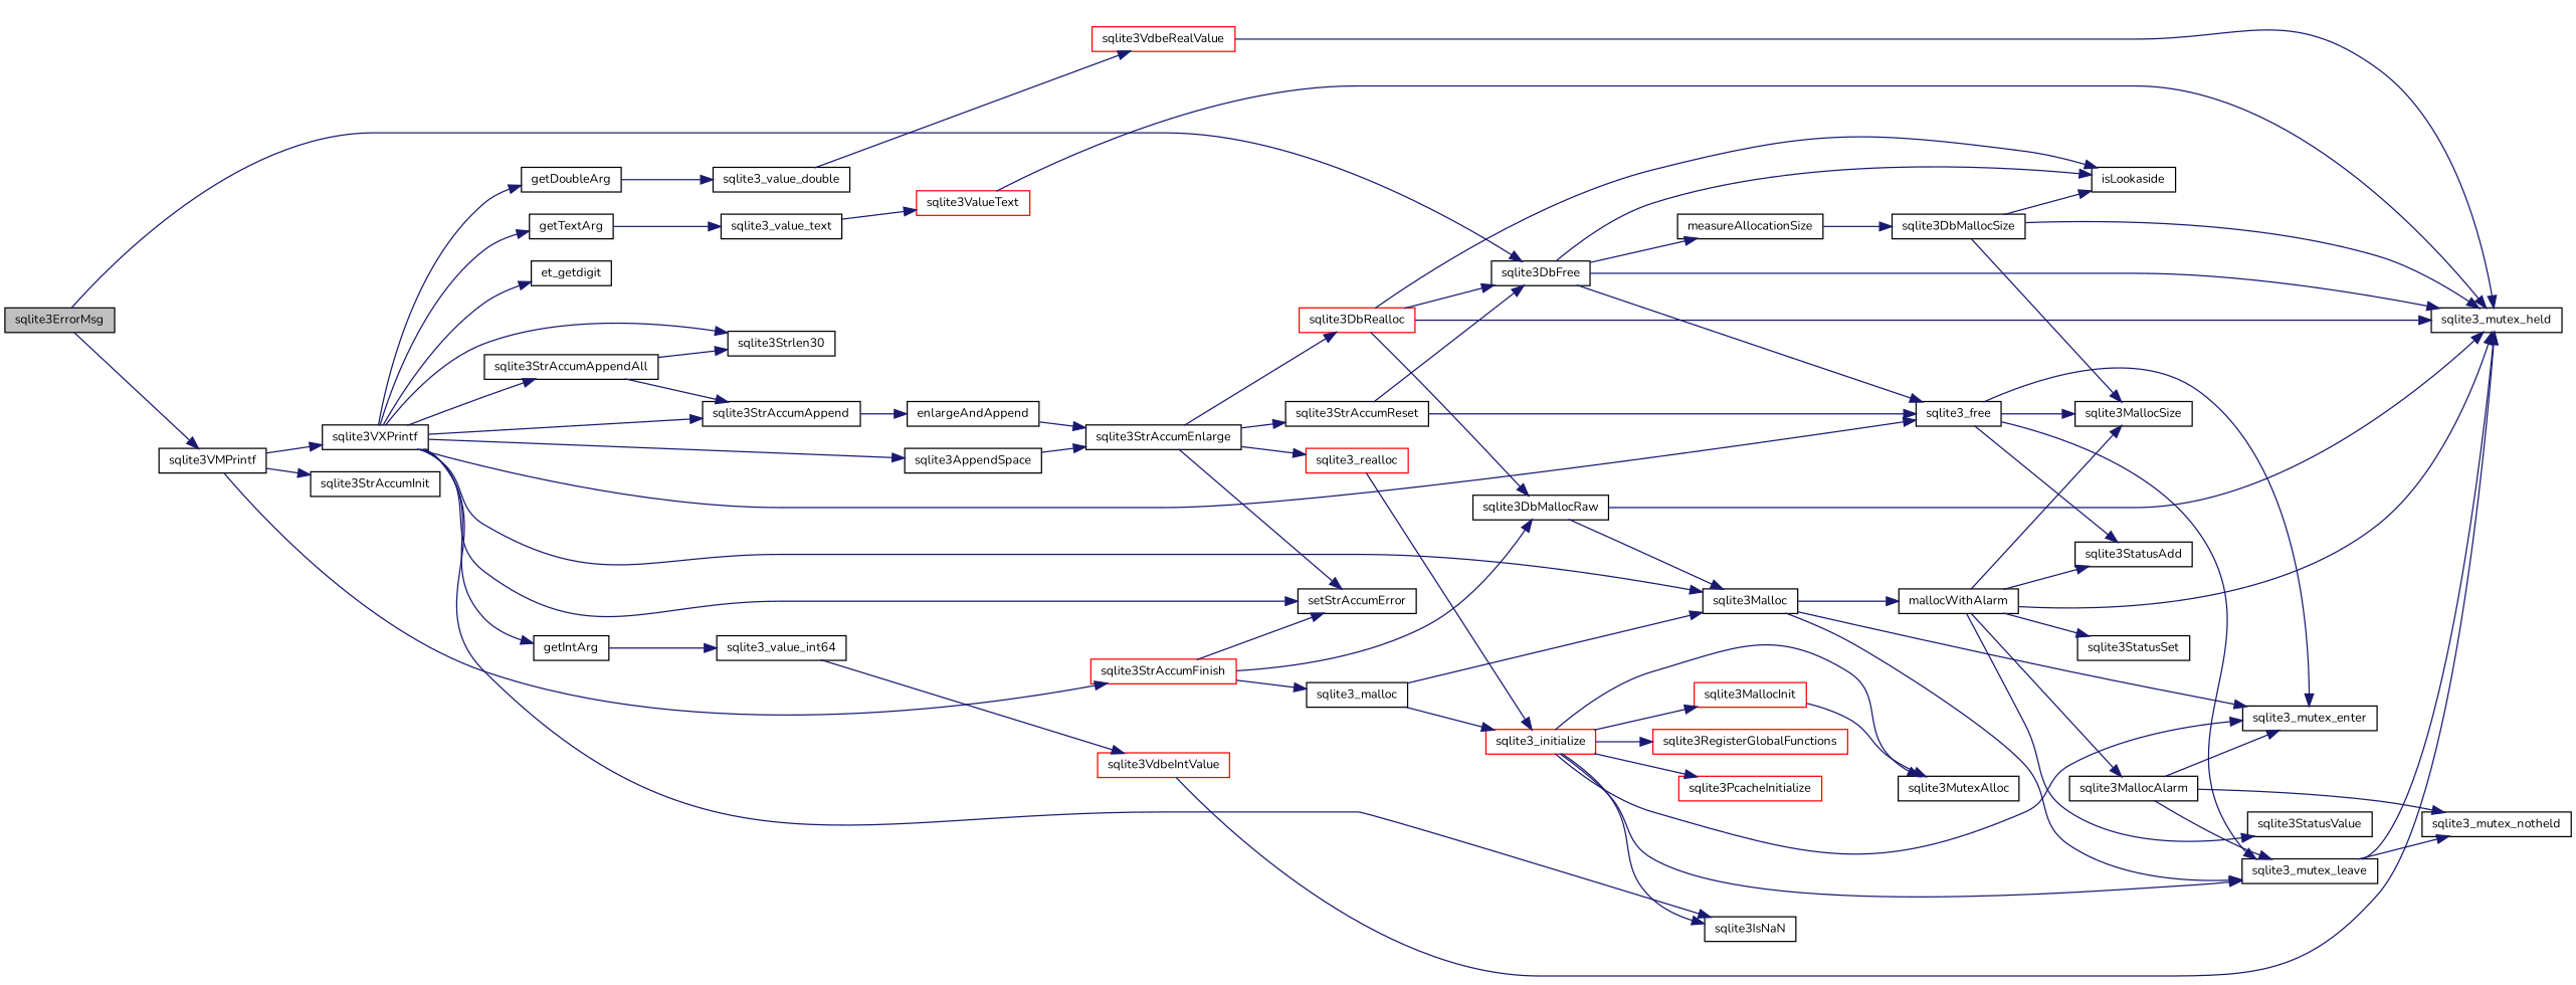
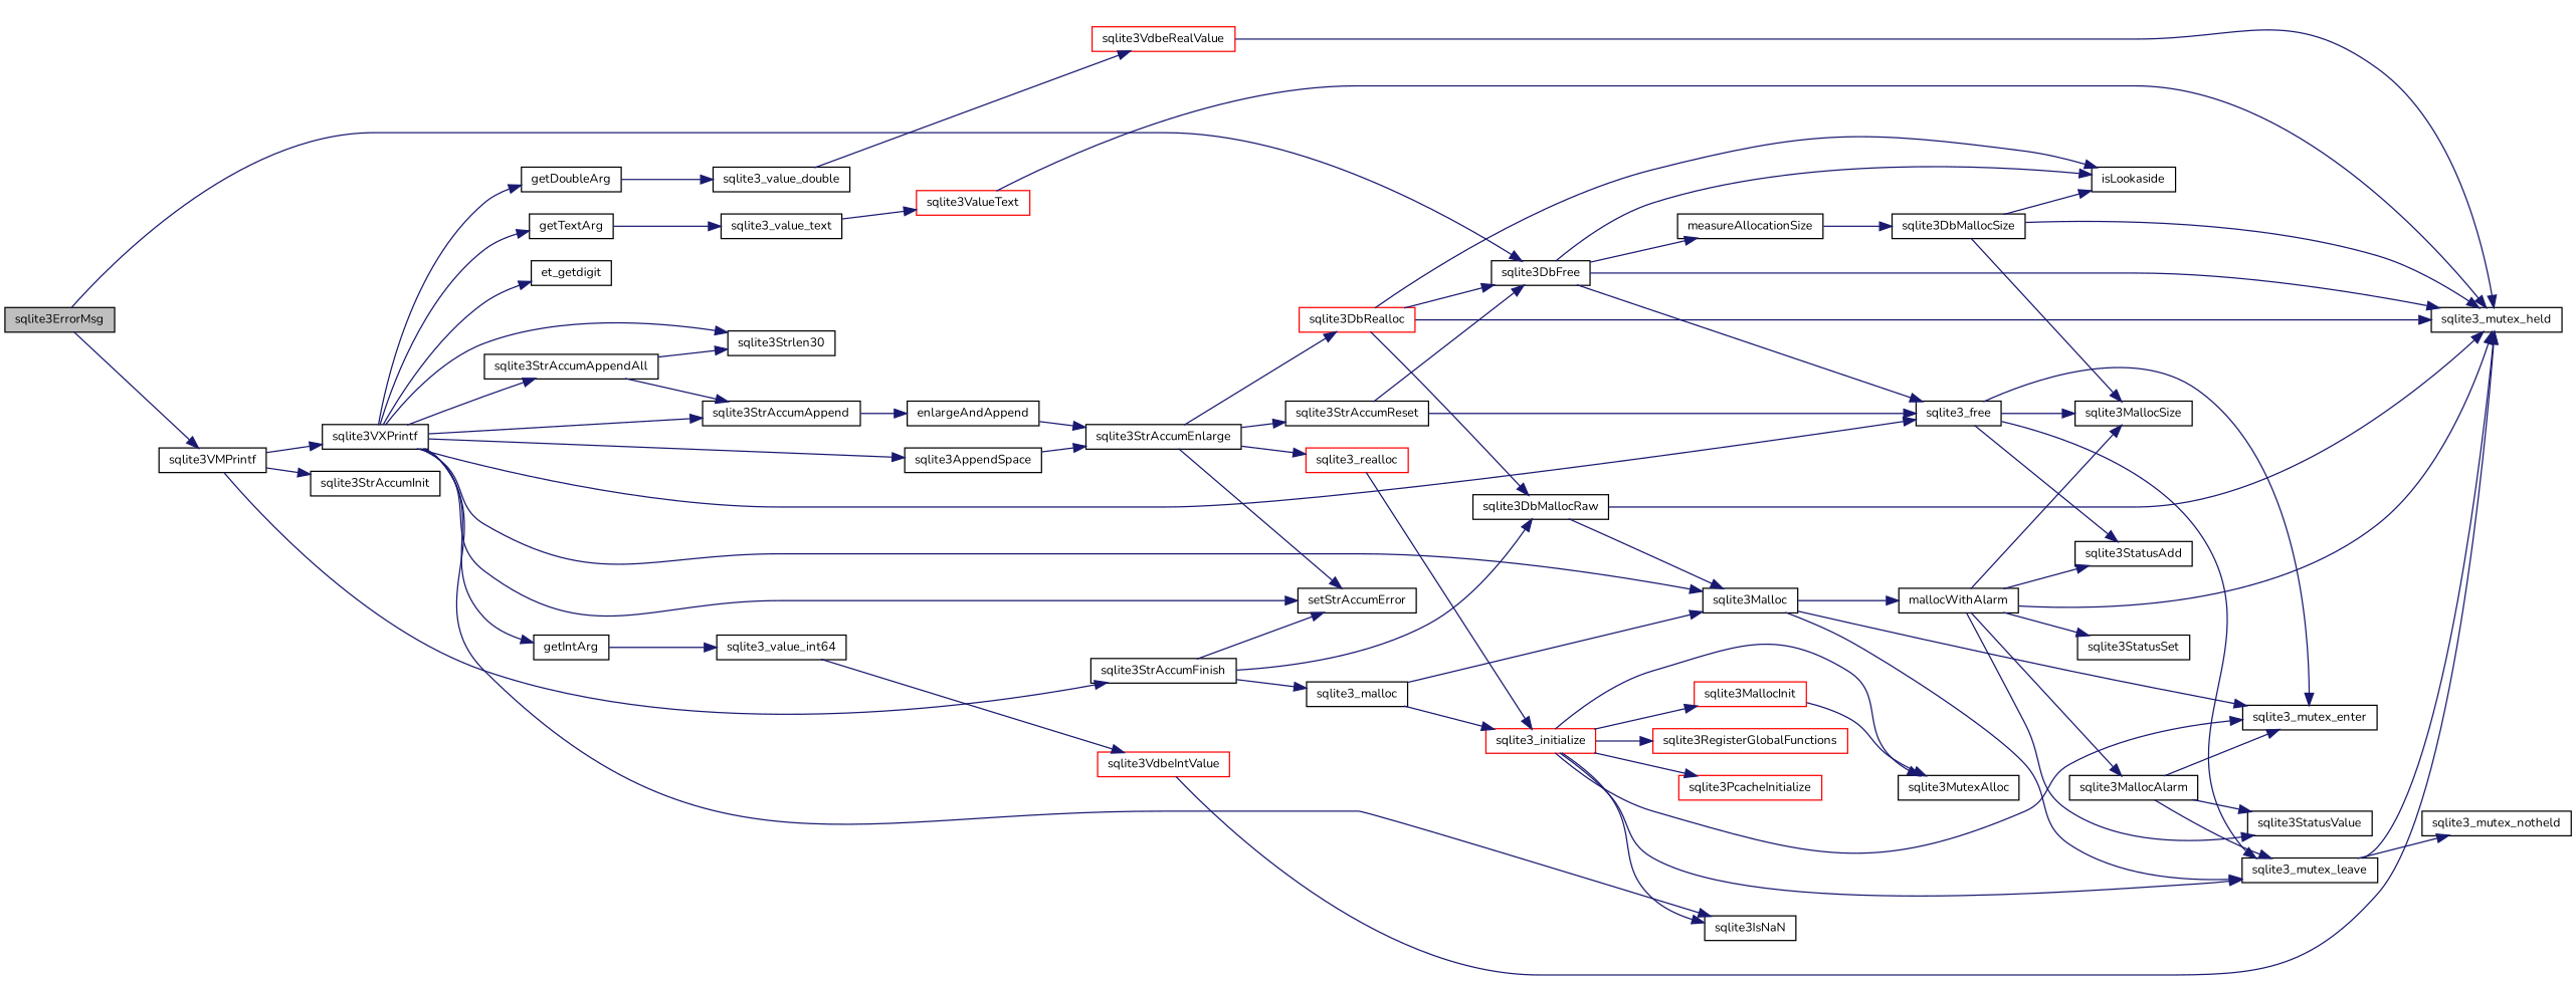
  digraph {
    fontname=Nunito
    rankdir=LR
    node [color=black fillcolor=white fontname=Nunito fontsize=10 shape=record style=filled]
    edge [color=midnightblue fontname=Nunito fontsize=10 labelfontname=FreeSans labelfontsize=10 style=solid]
    n1 [fillcolor=grey75 fontcolor=black height=0.2 label=sqlite3ErrorMsg width=0.4]
    n2 [height=0.2 label=sqlite3VMPrintf width=0.4]
    n3 [height=0.2 label=sqlite3DbFree width=0.4]
    n4 [height=0.2 label=sqlite3StrAccumInit width=0.4]
    n5 [height=0.2 label=sqlite3VXPrintf width=0.4]
-   n6 [color=red height=0.2 label=sqlite3StrAccumFinish width=0.4]
+   n6 [height=0.2 label=sqlite3StrAccumFinish width=0.4]
    n7 [height=0.2 label=sqlite3_free width=0.4]
    n8 [height=0.2 label=sqlite3_mutex_held width=0.4]
    n9 [height=0.2 label=measureAllocationSize width=0.4]
    n10 [height=0.2 label=isLookaside width=0.4]
    n11 [height=0.2 label=sqlite3StrAccumAppend width=0.4]
    n12 [height=0.2 label=setStrAccumError width=0.4]
    n13 [height=0.2 label=sqlite3Malloc width=0.4]
    n14 [height=0.2 label=sqlite3IsNaN width=0.4]
    n15 [height=0.2 label=getIntArg width=0.4]
    n16 [height=0.2 label=getDoubleArg width=0.4]
    n17 [height=0.2 label=sqlite3Strlen30 width=0.4]
    n18 [height=0.2 label=et_getdigit width=0.4]
    n19 [height=0.2 label=getTextArg width=0.4]
    n20 [height=0.2 label=sqlite3StrAccumAppendAll width=0.4]
    n21 [height=0.2 label=sqlite3AppendSpace width=0.4]
    n22 [height=0.2 label=sqlite3DbMallocRaw width=0.4]
    n23 [height=0.2 label=sqlite3_malloc width=0.4]
    n24 [height=0.2 label=enlargeAndAppend width=0.4]
    n25 [height=0.2 label=sqlite3MallocSize width=0.4]
    n26 [height=0.2 label=sqlite3_mutex_enter width=0.4]
    n27 [height=0.2 label=sqlite3StatusAdd width=0.4]
    n28 [height=0.2 label=sqlite3_mutex_leave width=0.4]
    n29 [height=0.2 label=mallocWithAlarm width=0.4]
    n30 [height=0.2 label=sqlite3_value_int64 width=0.4]
    n31 [height=0.2 label=sqlite3_value_double width=0.4]
    n32 [height=0.2 label=sqlite3_value_text width=0.4]
    n33 [height=0.2 label=sqlite3StrAccumEnlarge width=0.4]
    n34 [height=0.2 label=sqlite3StrAccumReset width=0.4]
    n35 [color=red height=0.2 label=sqlite3DbRealloc width=0.4]
    n36 [color=red height=0.2 label=sqlite3_realloc width=0.4]
    n37 [color=red height=0.2 label=sqlite3_initialize width=0.4]
    n38 [height=0.2 label=sqlite3DbMallocSize width=0.4]
    n39 [height=0.2 label=sqlite3_mutex_notheld width=0.4]
    n40 [height=0.2 label=sqlite3StatusSet width=0.4]
    n41 [height=0.2 label=sqlite3StatusValue width=0.4]
    n42 [height=0.2 label=sqlite3MallocAlarm width=0.4]
    n43 [height=0.2 label=sqlite3MutexAlloc width=0.4]
    n44 [color=red height=0.2 label=sqlite3MallocInit width=0.4]
    n45 [color=red height=0.2 label=sqlite3RegisterGlobalFunctions width=0.4]
    n46 [color=red height=0.2 label=sqlite3PcacheInitialize width=0.4]
    n47 [color=red height=0.2 label=sqlite3VdbeIntValue width=0.4]
    n48 [color=red height=0.2 label=sqlite3VdbeRealValue width=0.4]
    n49 [color=red height=0.2 label=sqlite3ValueText width=0.4]
    n1 -> n2
    n1 -> n3
    n2 -> n4
    n2 -> n5
    n2 -> n6
    n3 -> n7
    n3 -> n8
    n3 -> n9
    n3 -> n10
    n5 -> n7
    n5 -> n11
    n5 -> n12
    n5 -> n13
    n5 -> n14
    n5 -> n15
    n5 -> n16
    n5 -> n17
    n5 -> n18
    n5 -> n19
    n5 -> n20
    n5 -> n21
    n6 -> n12
    n6 -> n22
    n6 -> n23
    n7 -> n25
    n7 -> n26
    n7 -> n27
    n7 -> n28
    n9 -> n38
    n11 -> n24
    n13 -> n26
    n13 -> n28
    n13 -> n29
    n15 -> n30
    n16 -> n31
    n19 -> n32
    n20 -> n11
    n20 -> n17
    n21 -> n33
    n22 -> n8
    n22 -> n13
    n23 -> n13
    n23 -> n37
    n24 -> n33
    n28 -> n8
    n28 -> n39
    n29 -> n8
    n29 -> n25
    n29 -> n27
    n29 -> n40
    n29 -> n41
    n29 -> n42
    n30 -> n47
    n31 -> n48
    n32 -> n49
    n33 -> n12
    n33 -> n34
    n33 -> n35
    n33 -> n36
    n34 -> n3
    n34 -> n7
    n35 -> n3
    n35 -> n8
    n35 -> n10
    n35 -> n22
    n36 -> n37
    n37 -> n14
    n37 -> n26
    n37 -> n28
    n37 -> n43
    n37 -> n44
    n37 -> n45
    n37 -> n46
    n38 -> n8
    n38 -> n10
    n38 -> n25
    n42 -> n26
    n42 -> n28
-   n42 -> n39
+   n42 -> n41
    n44 -> n43
    n47 -> n8
    n48 -> n8
    n49 -> n8
  }
